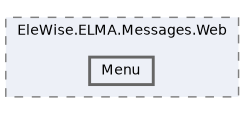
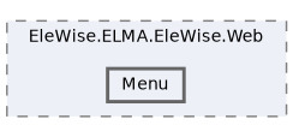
  digraph {
    compound=true
    rankdir=LR
    n1 [color=gray40 fillcolor="#edf0f7" fontname=Helvetica fontsize=10 height=0.2 label=Menu shape=box style="filled,bold" width=0.4]
    subgraph cluster_1 {
      bgcolor="#edf0f7"
      fontname=Helvetica
      fontsize=10
-     label="EleWise.ELMA.Messages.Web"
+     label="EleWise.ELMA.EleWise.Web"
      pencolor=grey50
      style="filled,dashed"
      n1
    }
  }
